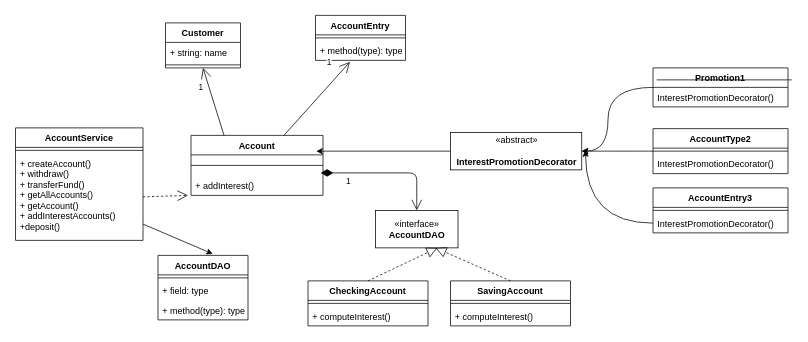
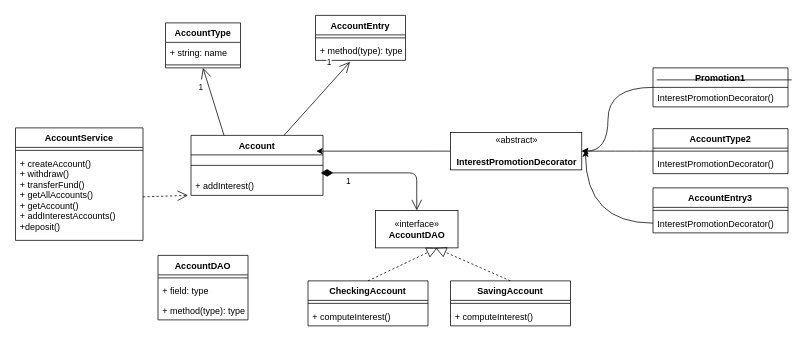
  <mxCell id="0" />
  <mxCell id="1" parent="0" />
- <mxCell id="2" value="Customer" style="swimlane;fontStyle=1;align=center;verticalAlign=top;childLayout=stackLayout;horizontal=1;startSize=26;horizontalStack=0;resizeParent=1;resizeParentMax=0;resizeLast=0;collapsible=1;marginBottom=0;" parent="1" vertex="1"><mxGeometry x="220" y="30" width="100" height="60" as="geometry" /></mxCell>
+ <mxCell id="2" value="AccountType" style="swimlane;fontStyle=1;align=center;verticalAlign=top;childLayout=stackLayout;horizontal=1;startSize=26;horizontalStack=0;resizeParent=1;resizeParentMax=0;resizeLast=0;collapsible=1;marginBottom=0;" parent="1" vertex="1"><mxGeometry x="220" y="30" width="100" height="60" as="geometry" /></mxCell>
  <mxCell id="3" value="+ string: name" style="text;strokeColor=none;fillColor=none;align=left;verticalAlign=top;spacingLeft=4;spacingRight=4;overflow=hidden;rotatable=0;points=[[0,0.5],[1,0.5]];portConstraint=eastwest;" parent="2" vertex="1"><mxGeometry y="26" width="100" height="26" as="geometry" /></mxCell>
  <mxCell id="4" value="" style="line;strokeWidth=1;fillColor=none;align=left;verticalAlign=middle;spacingTop=-1;spacingLeft=3;spacingRight=3;rotatable=0;labelPosition=right;points=[];portConstraint=eastwest;" parent="2" vertex="1"><mxGeometry y="52" width="100" height="8" as="geometry" /></mxCell>
  <mxCell id="5" value="AccountEntry&#10;" style="swimlane;fontStyle=1;align=center;verticalAlign=top;childLayout=stackLayout;horizontal=1;startSize=26;horizontalStack=0;resizeParent=1;resizeParentMax=0;resizeLast=0;collapsible=1;marginBottom=0;" parent="1" vertex="1"><mxGeometry x="420" y="20" width="120" height="60" as="geometry" /></mxCell>
  <mxCell id="6" value="" style="line;strokeWidth=1;fillColor=none;align=left;verticalAlign=middle;spacingTop=-1;spacingLeft=3;spacingRight=3;rotatable=0;labelPosition=right;points=[];portConstraint=eastwest;" parent="5" vertex="1"><mxGeometry y="26" width="120" height="8" as="geometry" /></mxCell>
  <mxCell id="7" value="+ method(type): type" style="text;strokeColor=none;fillColor=none;align=left;verticalAlign=top;spacingLeft=4;spacingRight=4;overflow=hidden;rotatable=0;points=[[0,0.5],[1,0.5]];portConstraint=eastwest;" parent="5" vertex="1"><mxGeometry y="34" width="120" height="26" as="geometry" /></mxCell>
  <mxCell id="8" value="AccountDAO&#10;" style="swimlane;fontStyle=1;align=center;verticalAlign=top;childLayout=stackLayout;horizontal=1;startSize=26;horizontalStack=0;resizeParent=1;resizeParentMax=0;resizeLast=0;collapsible=1;marginBottom=0;" parent="1" vertex="1"><mxGeometry x="210" y="340" width="120" height="86" as="geometry" /></mxCell>
  <mxCell id="9" value="" style="line;strokeWidth=1;fillColor=none;align=left;verticalAlign=middle;spacingTop=-1;spacingLeft=3;spacingRight=3;rotatable=0;labelPosition=right;points=[];portConstraint=eastwest;" parent="8" vertex="1"><mxGeometry y="26" width="120" height="8" as="geometry" /></mxCell>
  <mxCell id="10" value="+ field: type" style="text;strokeColor=none;fillColor=none;align=left;verticalAlign=top;spacingLeft=4;spacingRight=4;overflow=hidden;rotatable=0;points=[[0,0.5],[1,0.5]];portConstraint=eastwest;" parent="8" vertex="1"><mxGeometry y="34" width="120" height="26" as="geometry" /></mxCell>
  <mxCell id="11" value="+ method(type): type" style="text;strokeColor=none;fillColor=none;align=left;verticalAlign=top;spacingLeft=4;spacingRight=4;overflow=hidden;rotatable=0;points=[[0,0.5],[1,0.5]];portConstraint=eastwest;" parent="8" vertex="1"><mxGeometry y="60" width="120" height="26" as="geometry" /></mxCell>
  <mxCell id="12" value="AccountService&#10;" style="swimlane;fontStyle=1;align=center;verticalAlign=top;childLayout=stackLayout;horizontal=1;startSize=26;horizontalStack=0;resizeParent=1;resizeParentMax=0;resizeLast=0;collapsible=1;marginBottom=0;" parent="1" vertex="1"><mxGeometry x="20" y="170" width="170" height="150" as="geometry" /></mxCell>
  <mxCell id="13" value="" style="line;strokeWidth=1;fillColor=none;align=left;verticalAlign=middle;spacingTop=-1;spacingLeft=3;spacingRight=3;rotatable=0;labelPosition=right;points=[];portConstraint=eastwest;" parent="12" vertex="1"><mxGeometry y="26" width="170" height="8" as="geometry" /></mxCell>
  <mxCell id="14" value="+ createAccount()&#10;+ withdraw()&#10;+ transferFund()&#10;+ getAllAccounts()&#10;+ getAccount()&#10;+ addInterestAccounts()&#10;+deposit()" style="text;strokeColor=none;fillColor=none;align=left;verticalAlign=top;spacingLeft=4;spacingRight=4;overflow=hidden;rotatable=0;points=[[0,0.5],[1,0.5]];portConstraint=eastwest;" parent="12" vertex="1"><mxGeometry y="34" width="170" height="116" as="geometry" /></mxCell>
  <mxCell id="15" value="«interface»&lt;br&gt;&lt;b&gt;AccountDAO&lt;/b&gt;" style="html=1;fontColor=#000000;" parent="1" vertex="1"><mxGeometry x="500" y="280" width="110" height="50" as="geometry" /></mxCell>
  <mxCell id="16" value="Account" style="swimlane;fontStyle=1;align=center;verticalAlign=top;childLayout=stackLayout;horizontal=1;startSize=26;horizontalStack=0;resizeParent=1;resizeParentMax=0;resizeLast=0;collapsible=1;marginBottom=0;" parent="1" vertex="1"><mxGeometry x="254" y="180" width="176" height="80" as="geometry" /></mxCell>
  <mxCell id="17" value="" style="line;strokeWidth=1;fillColor=none;align=left;verticalAlign=middle;spacingTop=-1;spacingLeft=3;spacingRight=3;rotatable=0;labelPosition=right;points=[];portConstraint=eastwest;" parent="16" vertex="1"><mxGeometry y="26" width="176" height="28" as="geometry" /></mxCell>
  <mxCell id="18" value="+ addInterest()&#10;" style="text;strokeColor=none;fillColor=none;align=left;verticalAlign=top;spacingLeft=4;spacingRight=4;overflow=hidden;rotatable=0;points=[[0,0.5],[1,0.5]];portConstraint=eastwest;" parent="16" vertex="1"><mxGeometry y="54" width="176" height="26" as="geometry" /></mxCell>
  <mxCell id="19" value="1" style="endArrow=open;html=1;endSize=12;startArrow=diamondThin;startSize=14;startFill=1;edgeStyle=orthogonalEdgeStyle;align=left;verticalAlign=bottom;fontColor=#000000;entryX=0.5;entryY=0;entryDx=0;entryDy=0;exitX=0.983;exitY=-0.154;exitDx=0;exitDy=0;exitPerimeter=0;" parent="1" source="18" target="15" edge="1"><mxGeometry x="-0.636" y="-20" relative="1" as="geometry"><mxPoint x="330" y="260" as="sourcePoint" /><mxPoint x="330" y="240" as="targetPoint" /><mxPoint as="offset" /></mxGeometry></mxCell>
  <mxCell id="20" value="" style="endArrow=open;endSize=12;dashed=1;html=1;fontColor=#000000;exitX=1;exitY=0.5;exitDx=0;exitDy=0;" parent="1" source="14" edge="1"><mxGeometry width="160" relative="1" as="geometry"><mxPoint x="170" y="280" as="sourcePoint" /><mxPoint x="250" y="260" as="targetPoint" /></mxGeometry></mxCell>
  <mxCell id="21" value="" style="endArrow=open;endFill=1;endSize=12;html=1;fontColor=#000000;exitX=0.25;exitY=0;exitDx=0;exitDy=0;entryX=0.5;entryY=1;entryDx=0;entryDy=0;entryPerimeter=0;" parent="1" source="16" target="4" edge="1"><mxGeometry width="160" relative="1" as="geometry"><mxPoint x="170" y="280" as="sourcePoint" /><mxPoint x="330" y="280" as="targetPoint" /></mxGeometry></mxCell>
  <mxCell id="22" value="1" style="edgeLabel;html=1;align=center;verticalAlign=middle;resizable=0;points=[];fontColor=#000000;" parent="21" vertex="1" connectable="0"><mxGeometry x="0.48" y="-3" relative="1" as="geometry"><mxPoint x="-13.37" y="3.06" as="offset" /></mxGeometry></mxCell>
  <mxCell id="23" value="" style="endArrow=open;endFill=1;endSize=12;html=1;fontColor=#000000;entryX=0.383;entryY=1.077;entryDx=0;entryDy=0;entryPerimeter=0;" parent="1" source="16" target="7" edge="1"><mxGeometry width="160" relative="1" as="geometry"><mxPoint x="440" y="238" as="sourcePoint" /><mxPoint x="496" y="200.992" as="targetPoint" /></mxGeometry></mxCell>
  <mxCell id="24" value="1" style="edgeLabel;html=1;align=center;verticalAlign=middle;resizable=0;points=[];fontColor=#000000;" parent="23" vertex="1" connectable="0"><mxGeometry x="0.653" y="2" relative="1" as="geometry"><mxPoint x="-11.3" y="-15.73" as="offset" /></mxGeometry></mxCell>
  <mxCell id="25" value="" style="endArrow=block;dashed=1;endFill=0;endSize=12;html=1;fontColor=#000000;exitX=0.5;exitY=0;exitDx=0;exitDy=0;" parent="1" source="30" edge="1"><mxGeometry width="160" relative="1" as="geometry"><mxPoint x="170" y="350" as="sourcePoint" /><mxPoint x="580" y="330" as="targetPoint" /></mxGeometry></mxCell>
  <mxCell id="26" value="" style="endArrow=block;dashed=1;endFill=0;endSize=12;html=1;fontColor=#000000;exitX=0.5;exitY=0;exitDx=0;exitDy=0;entryX=0.75;entryY=1;entryDx=0;entryDy=0;" parent="1" source="27" target="15" edge="1"><mxGeometry width="160" relative="1" as="geometry"><mxPoint x="210" y="460" as="sourcePoint" /><mxPoint x="307.5" y="420" as="targetPoint" /></mxGeometry></mxCell>
  <mxCell id="27" value="CheckingAccount" style="swimlane;fontStyle=1;align=center;verticalAlign=top;childLayout=stackLayout;horizontal=1;startSize=26;horizontalStack=0;resizeParent=1;resizeParentMax=0;resizeLast=0;collapsible=1;marginBottom=0;fontColor=#000000;" parent="1" vertex="1"><mxGeometry x="410" y="374" width="160" height="60" as="geometry" /></mxCell>
  <mxCell id="28" value="" style="line;strokeWidth=1;fillColor=none;align=left;verticalAlign=middle;spacingTop=-1;spacingLeft=3;spacingRight=3;rotatable=0;labelPosition=right;points=[];portConstraint=eastwest;" parent="27" vertex="1"><mxGeometry y="26" width="160" height="8" as="geometry" /></mxCell>
  <mxCell id="29" value="+ computeInterest()" style="text;strokeColor=none;fillColor=none;align=left;verticalAlign=top;spacingLeft=4;spacingRight=4;overflow=hidden;rotatable=0;points=[[0,0.5],[1,0.5]];portConstraint=eastwest;" parent="27" vertex="1"><mxGeometry y="34" width="160" height="26" as="geometry" /></mxCell>
  <mxCell id="30" value="SavingAccount" style="swimlane;fontStyle=1;align=center;verticalAlign=top;childLayout=stackLayout;horizontal=1;startSize=26;horizontalStack=0;resizeParent=1;resizeParentMax=0;resizeLast=0;collapsible=1;marginBottom=0;fontColor=#000000;" parent="1" vertex="1"><mxGeometry x="600" y="374" width="160" height="60" as="geometry" /></mxCell>
  <mxCell id="31" value="" style="line;strokeWidth=1;fillColor=none;align=left;verticalAlign=middle;spacingTop=-1;spacingLeft=3;spacingRight=3;rotatable=0;labelPosition=right;points=[];portConstraint=eastwest;" parent="30" vertex="1"><mxGeometry y="26" width="160" height="8" as="geometry" /></mxCell>
  <mxCell id="32" value="+ computeInterest()" style="text;strokeColor=none;fillColor=none;align=left;verticalAlign=top;spacingLeft=4;spacingRight=4;overflow=hidden;rotatable=0;points=[[0,0.5],[1,0.5]];portConstraint=eastwest;" parent="30" vertex="1"><mxGeometry y="34" width="160" height="26" as="geometry" /></mxCell>
- <mxCell id="33" value="" style="endArrow=classic;html=1;entryX=0.608;entryY=-0.023;entryDx=0;entryDy=0;entryPerimeter=0;" parent="1" source="14" target="8" edge="1"><mxGeometry width="50" height="50" relative="1" as="geometry"><mxPoint x="50" y="380" as="sourcePoint" /><mxPoint x="100" y="330" as="targetPoint" /></mxGeometry></mxCell>
  <mxCell id="34" style="edgeStyle=orthogonalEdgeStyle;rounded=0;orthogonalLoop=1;jettySize=auto;html=1;exitX=0;exitY=0.5;exitDx=0;exitDy=0;entryX=0.949;entryY=0.263;entryDx=0;entryDy=0;entryPerimeter=0;" edge="1" parent="1" source="35" target="16"><mxGeometry relative="1" as="geometry" /></mxCell>
  <mxCell id="35" value="«abstract»&lt;br&gt;&lt;br style=&quot;padding: 0px ; margin: 0px ; font-weight: 700&quot;&gt;&lt;span style=&quot;font-weight: 700&quot;&gt;InterestPromotionDecorator&lt;/span&gt;" style="html=1;fontColor=#000000;" vertex="1" parent="1"><mxGeometry x="600" y="176" width="175" height="50" as="geometry" /></mxCell>
  <mxCell id="36" style="edgeStyle=orthogonalEdgeStyle;rounded=0;orthogonalLoop=1;jettySize=auto;html=1;entryX=1;entryY=0.5;entryDx=0;entryDy=0;curved=1;" edge="1" parent="1" source="37" target="35"><mxGeometry relative="1" as="geometry"><Array as="points"><mxPoint x="810" y="116" /><mxPoint x="810" y="201" /></Array></mxGeometry></mxCell>
  <mxCell id="37" value="Promotion1" style="swimlane;fontStyle=1;align=center;verticalAlign=top;childLayout=stackLayout;horizontal=1;startSize=26;horizontalStack=0;resizeParent=1;resizeParentMax=0;resizeLast=0;collapsible=1;marginBottom=0;fontColor=#000000;" vertex="1" parent="1"><mxGeometry x="870" y="90" width="180" height="52" as="geometry" /></mxCell>
  <mxCell id="38" value="InterestPromotionDecorator()" style="text;strokeColor=none;fillColor=none;align=left;verticalAlign=top;spacingLeft=4;spacingRight=4;overflow=hidden;rotatable=0;points=[[0,0.5],[1,0.5]];portConstraint=eastwest;" vertex="1" parent="37"><mxGeometry y="26" width="180" height="26" as="geometry" /></mxCell>
  <mxCell id="39" value="AccountEntry3" style="swimlane;fontStyle=1;align=center;verticalAlign=top;childLayout=stackLayout;horizontal=1;startSize=26;horizontalStack=0;resizeParent=1;resizeParentMax=0;resizeLast=0;collapsible=1;marginBottom=0;fontColor=#000000;" vertex="1" parent="1"><mxGeometry x="870" y="250" width="180" height="60" as="geometry" /></mxCell>
  <mxCell id="40" value="" style="line;strokeWidth=1;fillColor=none;align=left;verticalAlign=middle;spacingTop=-1;spacingLeft=3;spacingRight=3;rotatable=0;labelPosition=right;points=[];portConstraint=eastwest;" vertex="1" parent="39"><mxGeometry y="26" width="180" height="8" as="geometry" /></mxCell>
  <mxCell id="41" value="InterestPromotionDecorator()" style="text;strokeColor=none;fillColor=none;align=left;verticalAlign=top;spacingLeft=4;spacingRight=4;overflow=hidden;rotatable=0;points=[[0,0.5],[1,0.5]];portConstraint=eastwest;" vertex="1" parent="39"><mxGeometry y="34" width="180" height="26" as="geometry" /></mxCell>
  <mxCell id="42" style="edgeStyle=orthogonalEdgeStyle;rounded=0;orthogonalLoop=1;jettySize=auto;html=1;entryX=1;entryY=0.5;entryDx=0;entryDy=0;curved=1;" edge="1" parent="1" source="43" target="35"><mxGeometry relative="1" as="geometry" /></mxCell>
  <mxCell id="43" value="AccountType2" style="swimlane;fontStyle=1;align=center;verticalAlign=top;childLayout=stackLayout;horizontal=1;startSize=26;horizontalStack=0;resizeParent=1;resizeParentMax=0;resizeLast=0;collapsible=1;marginBottom=0;fontColor=#000000;" vertex="1" parent="1"><mxGeometry x="870" y="171" width="180" height="60" as="geometry" /></mxCell>
  <mxCell id="44" value="" style="line;strokeWidth=1;fillColor=none;align=left;verticalAlign=middle;spacingTop=-1;spacingLeft=3;spacingRight=3;rotatable=0;labelPosition=right;points=[];portConstraint=eastwest;" vertex="1" parent="43"><mxGeometry y="26" width="180" height="8" as="geometry" /></mxCell>
  <mxCell id="45" value="InterestPromotionDecorator()" style="text;strokeColor=none;fillColor=none;align=left;verticalAlign=top;spacingLeft=4;spacingRight=4;overflow=hidden;rotatable=0;points=[[0,0.5],[1,0.5]];portConstraint=eastwest;" vertex="1" parent="43"><mxGeometry y="34" width="180" height="26" as="geometry" /></mxCell>
  <mxCell id="46" style="edgeStyle=orthogonalEdgeStyle;rounded=0;orthogonalLoop=1;jettySize=auto;html=1;curved=1;" edge="1" parent="1" source="41"><mxGeometry relative="1" as="geometry"><mxPoint x="780" y="200" as="targetPoint" /></mxGeometry></mxCell>
  <mxCell id="47" value="" style="line;strokeWidth=1;fillColor=none;align=left;verticalAlign=middle;spacingTop=-1;spacingLeft=3;spacingRight=3;rotatable=0;labelPosition=right;points=[];portConstraint=eastwest;" vertex="1" parent="1"><mxGeometry x="875" y="102" width="180" height="8" as="geometry" /></mxCell>
